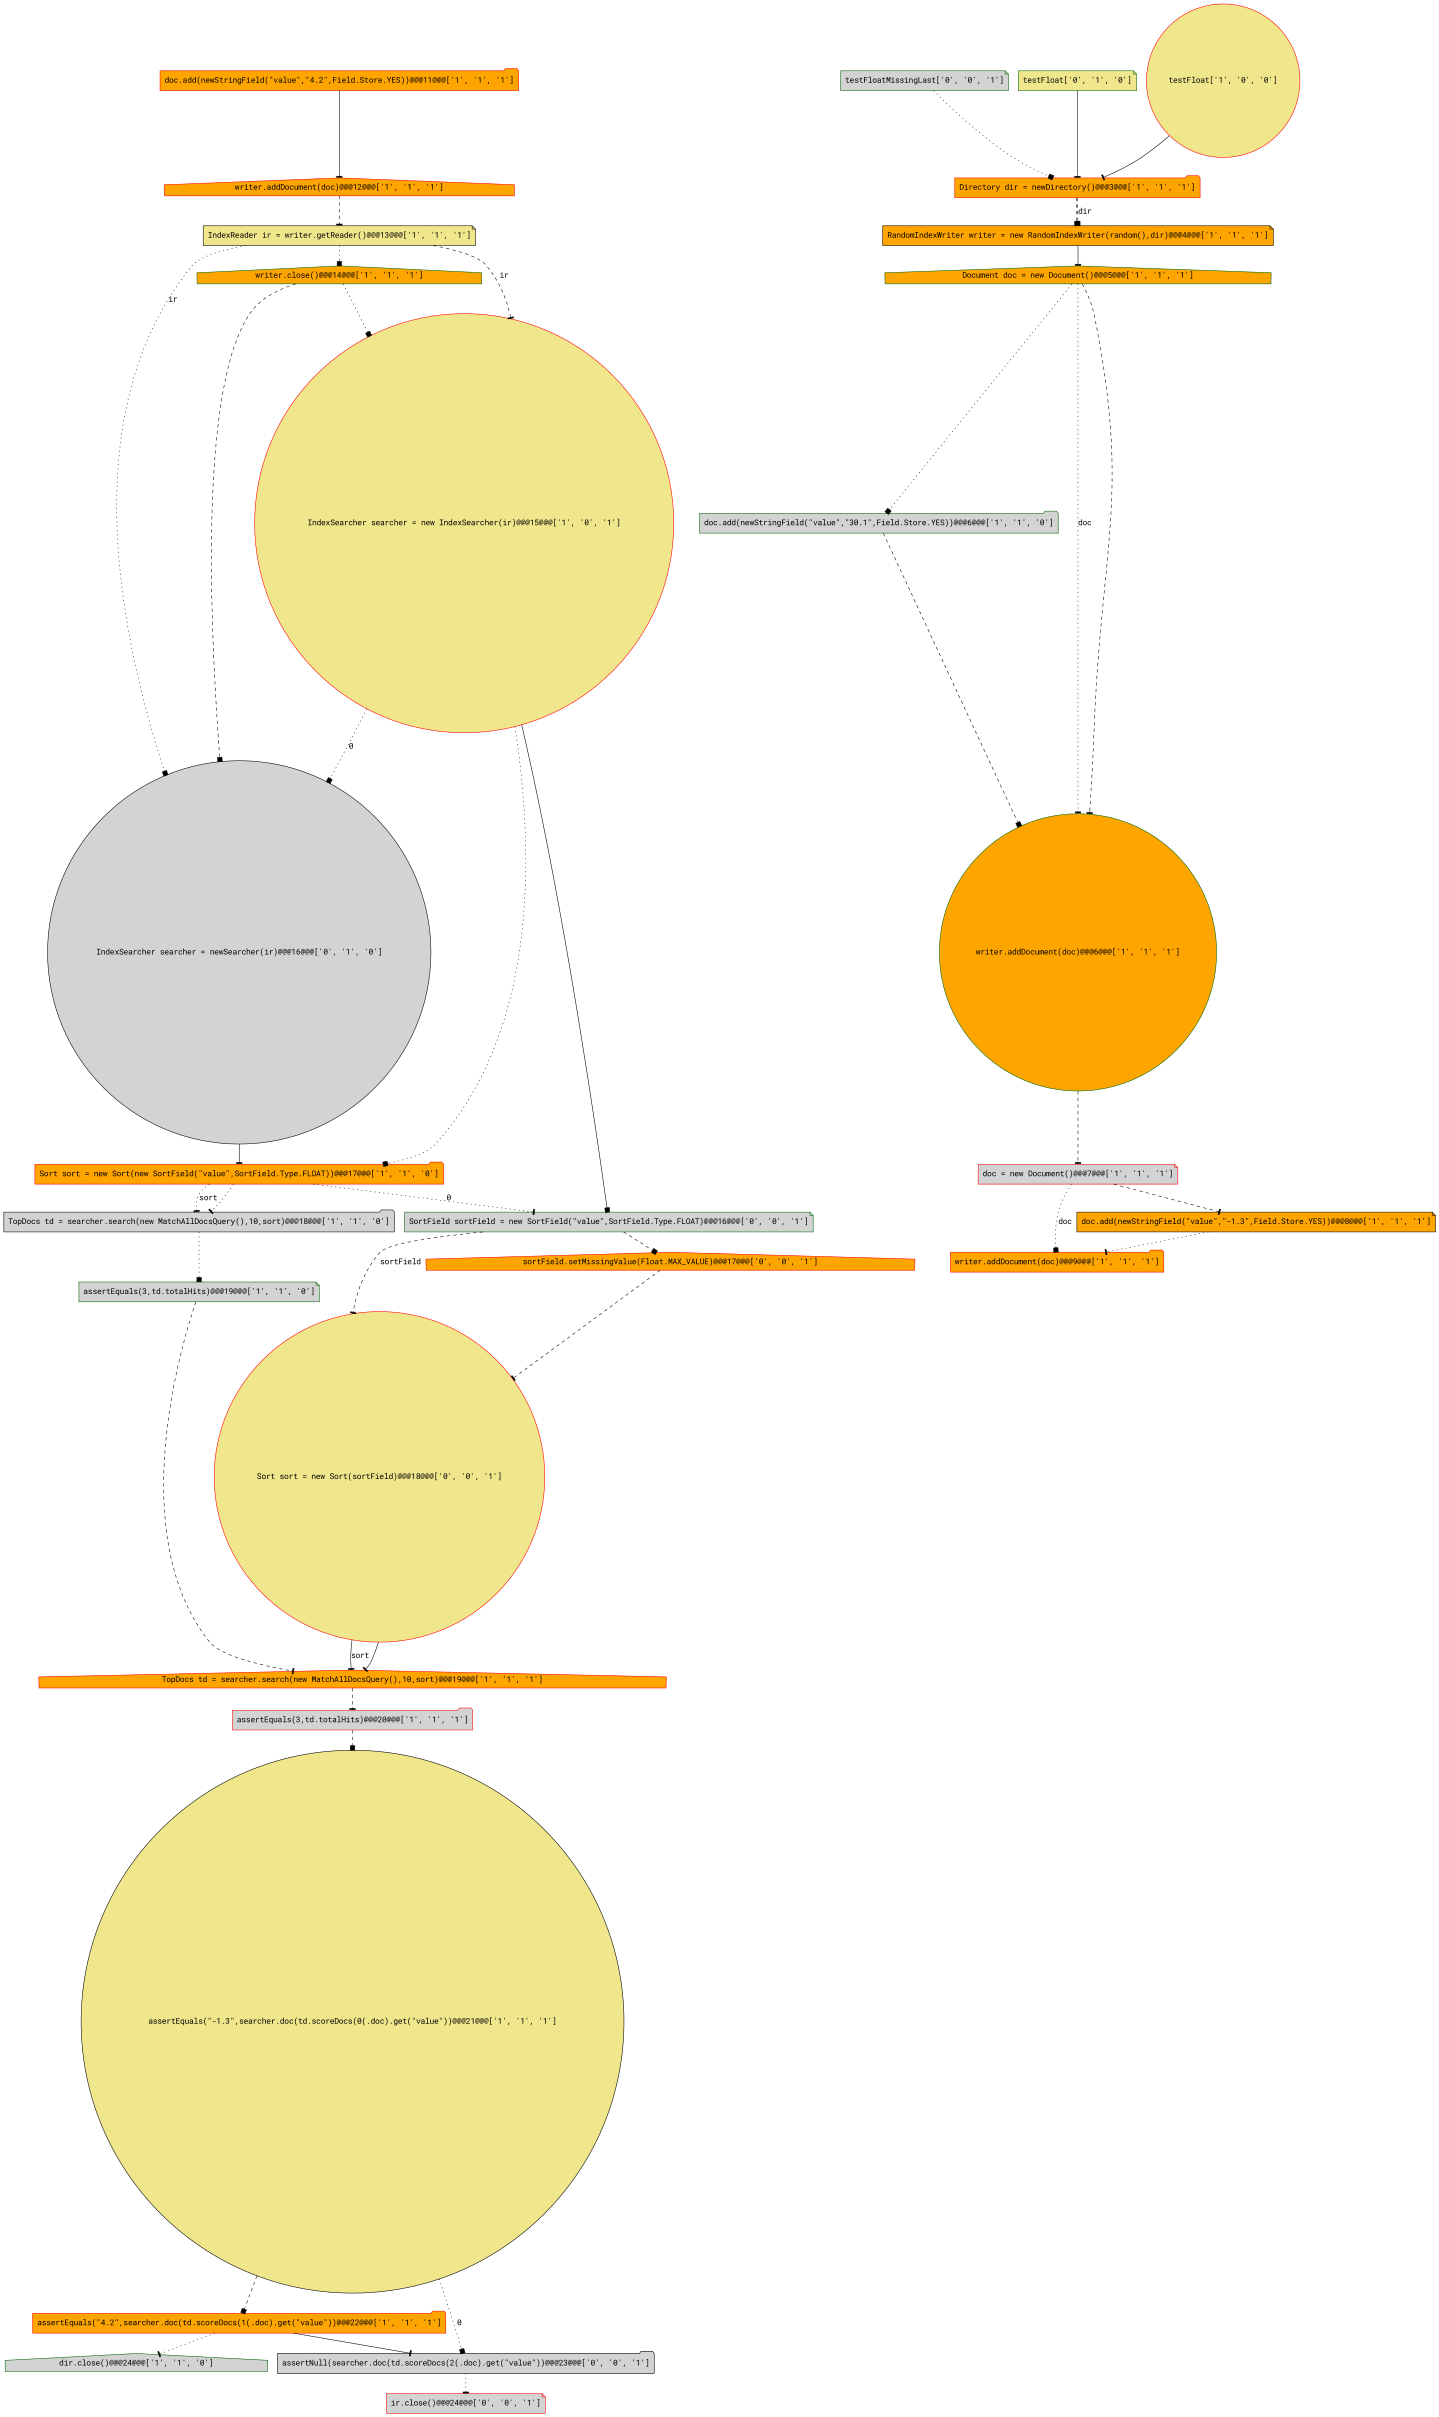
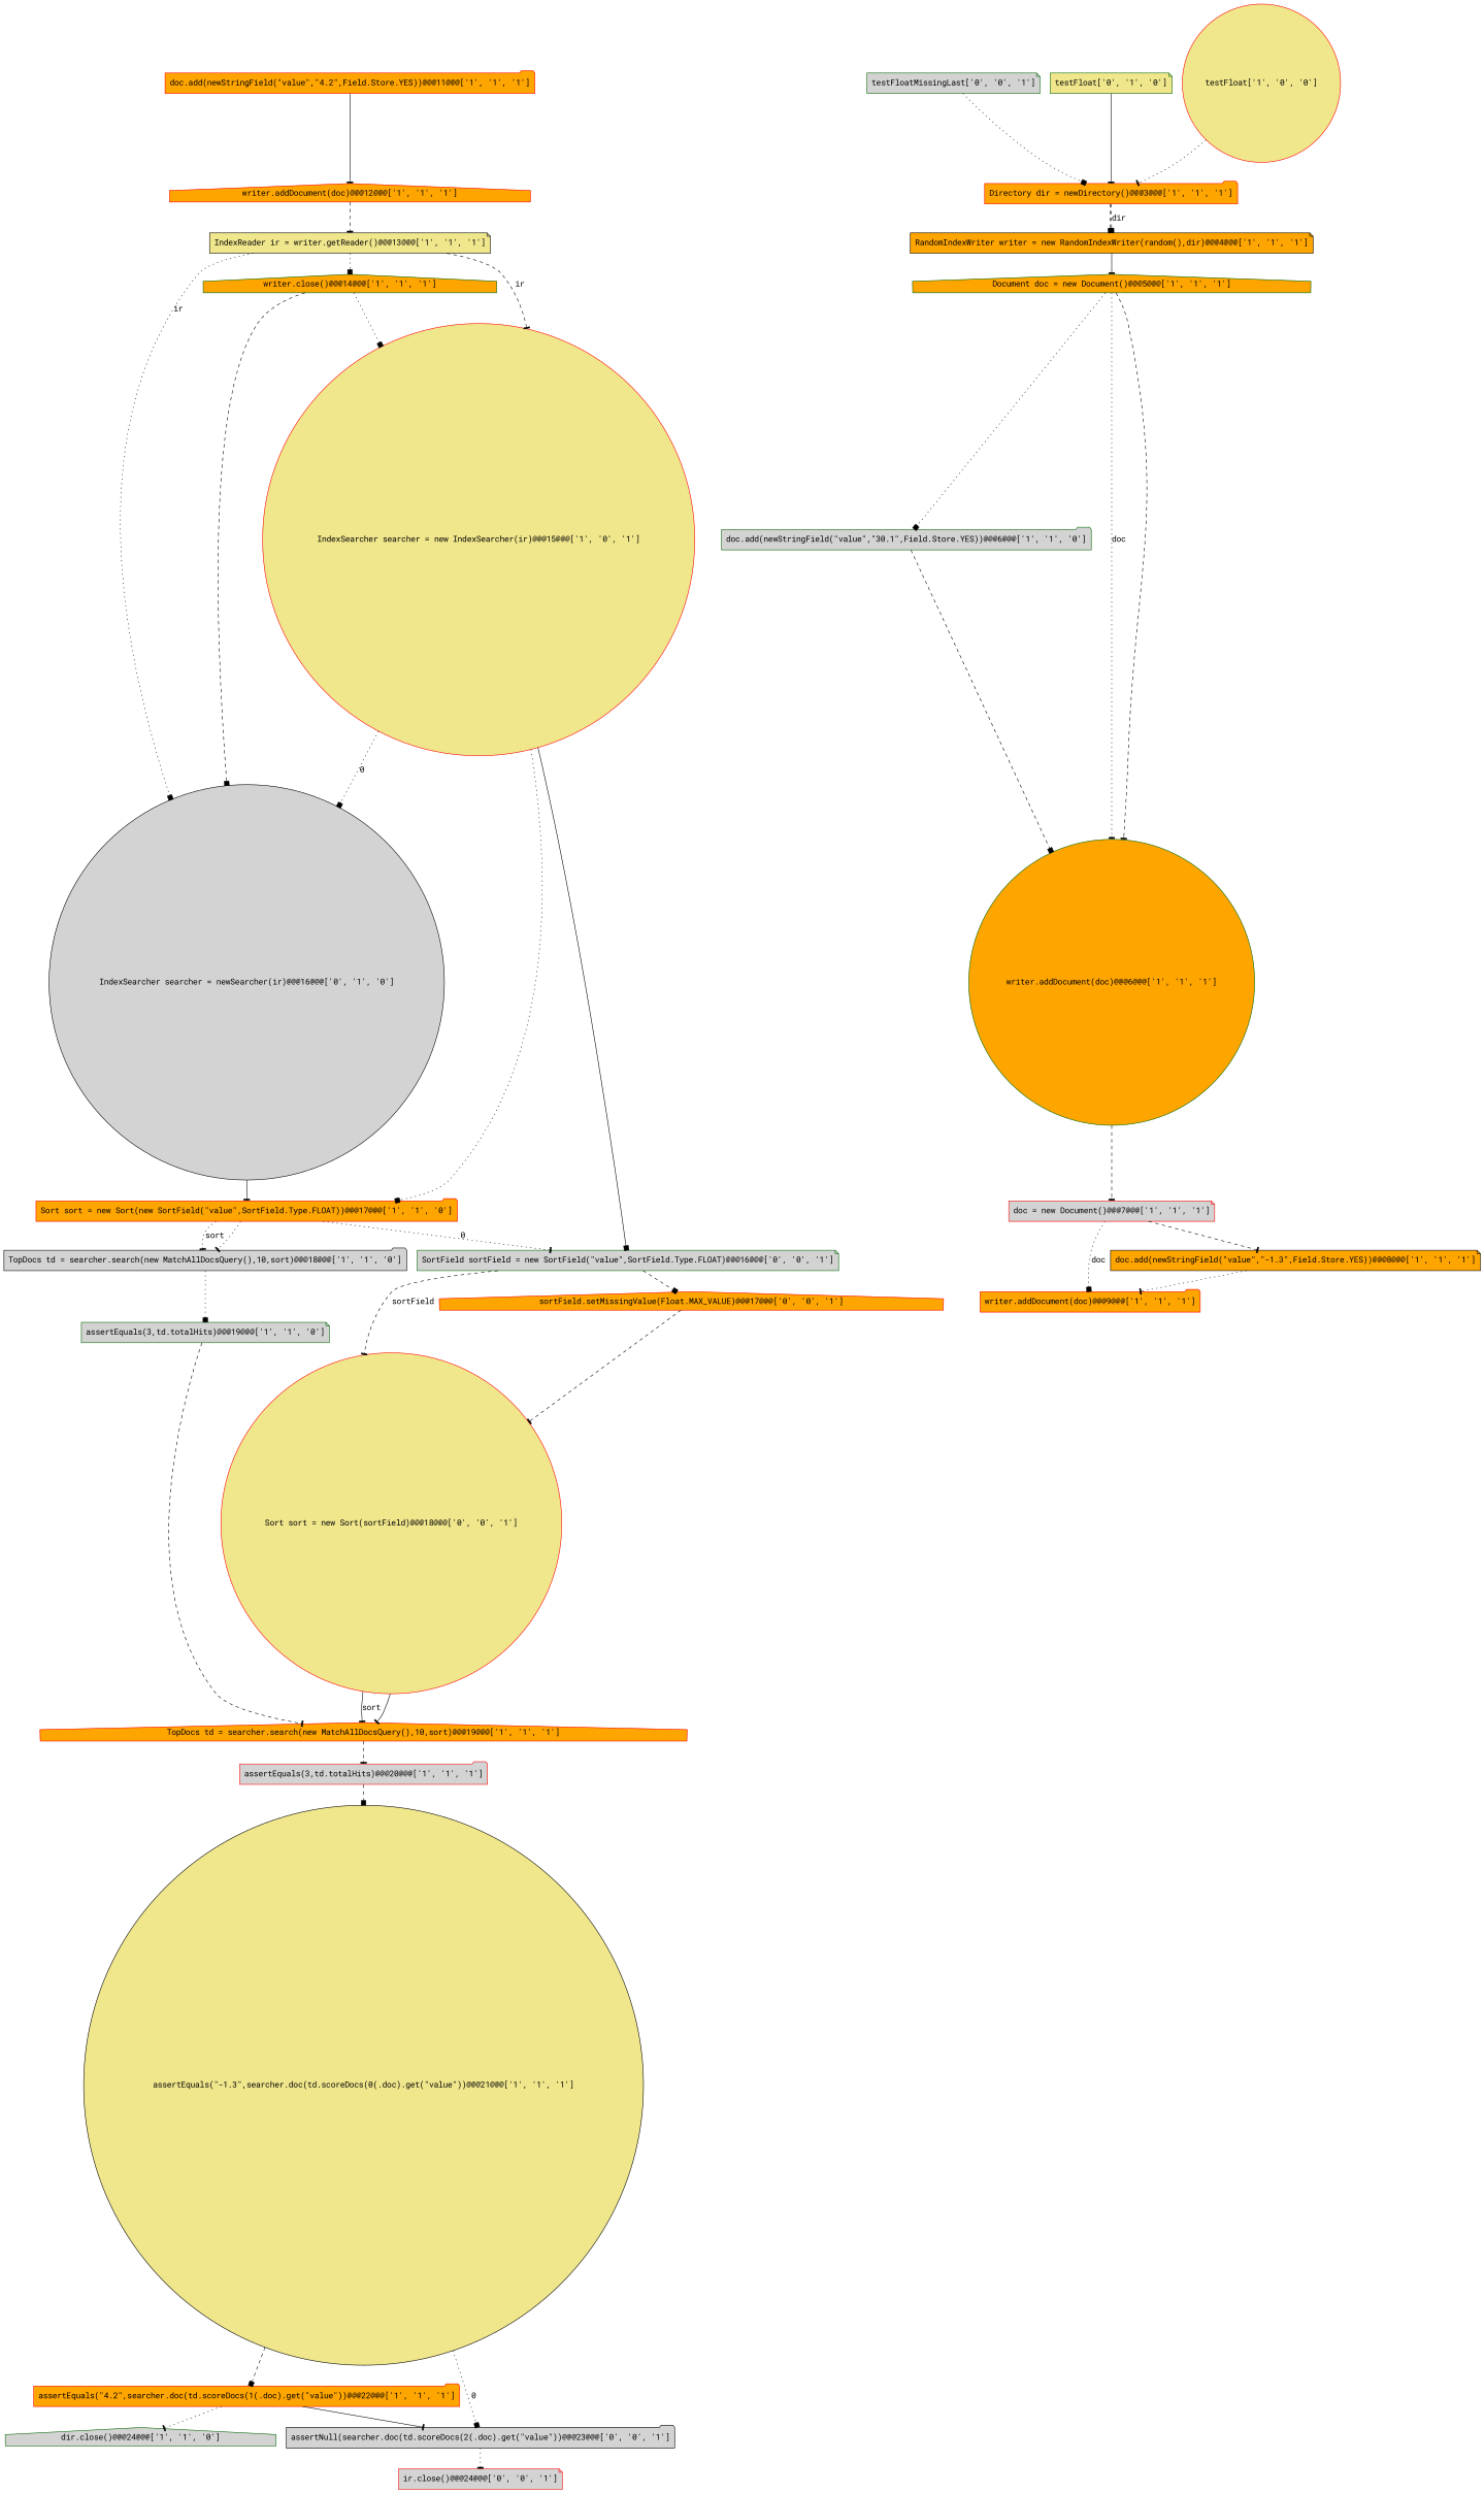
  digraph {
    fontname="Roboto Mono"
    node [color=red fillcolor=orange fontname="Roboto Mono" shape=note style=filled]
    edge [arrowhead=tee fontname="Roboto Mono" style=dotted]
    n1 [label="writer.addDocument(doc)@@@12@@@['1', '1', '1']" shape=house]
    n2 [color=black fillcolor=khaki label="IndexReader ir = writer.getReader()@@@13@@@['1', '1', '1']"]
    n3 [color=darkgreen label="writer.close()@@@14@@@['1', '1', '1']" shape=house]
    n4 [fillcolor=khaki label="IndexSearcher searcher = new IndexSearcher(ir)@@@15@@@['1', '0', '1']" shape=circle]
    n5 [color=black fillcolor=lightgrey label="IndexSearcher searcher = newSearcher(ir)@@@16@@@['0', '1', '0']" shape=circle]
    n6 [color=darkgreen fillcolor=lightgrey label="assertEquals(3,td.totalHits)@@@19@@@['1', '1', '0']"]
    n7 [label="TopDocs td = searcher.search(new MatchAllDocsQuery(),10,sort)@@@19@@@['1', '1', '1']" shape=house]
    n8 [fillcolor=lightgrey label="assertEquals(3,td.totalHits)@@@20@@@['1', '1', '1']" shape=folder]
    n9 [color=black label="RandomIndexWriter writer = new RandomIndexWriter(random(),dir)@@@4@@@['1', '1', '1']"]
    n10 [color=darkgreen label="Document doc = new Document()@@@5@@@['1', '1', '1']" shape=house]
    n11 [color=darkgreen fillcolor=lightgrey label="doc.add(newStringField(\"value\",\"30.1\",Field.Store.YES))@@@6@@@['1', '1', '0']" shape=folder]
    n12 [color=darkgreen label="writer.addDocument(doc)@@@6@@@['1', '1', '1']" shape=circle]
    n13 [label="Sort sort = new Sort(new SortField(\"value\",SortField.Type.FLOAT))@@@17@@@['1', '1', '0']" shape=folder]
    n14 [color=darkgreen fillcolor=lightgrey label="SortField sortField = new SortField(\"value\",SortField.Type.FLOAT)@@@16@@@['0', '0', '1']"]
    n15 [color=darkgreen fillcolor=lightgrey label="dir.close()@@@24@@@['1', '1', '0']" shape=house]
    n16 [color=black fillcolor=lightgrey label="TopDocs td = searcher.search(new MatchAllDocsQuery(),10,sort)@@@18@@@['1', '1', '0']" shape=folder]
    n17 [label="sortField.setMissingValue(Float.MAX_VALUE)@@@17@@@['0', '0', '1']" shape=house]
    n18 [fillcolor=khaki label="Sort sort = new Sort(sortField)@@@18@@@['0', '0', '1']" shape=circle]
    n19 [label="assertEquals(\"4.2\",searcher.doc(td.scoreDocs(1(.doc).get(\"value\"))@@@22@@@['1', '1', '1']" shape=folder]
    n20 [color=black fillcolor=lightgrey label="assertNull(searcher.doc(td.scoreDocs(2(.doc).get(\"value\"))@@@23@@@['0', '0', '1']" shape=folder]
    n21 [fillcolor=lightgrey label="ir.close()@@@24@@@['0', '0', '1']"]
    n22 [fillcolor=lightgrey label="doc = new Document()@@@7@@@['1', '1', '1']"]
    n23 [color=darkgreen fillcolor=lightgrey label="testFloatMissingLast['0', '0', '1']"]
    n24 [label="Directory dir = newDirectory()@@@3@@@['1', '1', '1']" shape=folder]
    n25 [color=black fillcolor=khaki label="assertEquals(\"-1.3\",searcher.doc(td.scoreDocs(0(.doc).get(\"value\"))@@@21@@@['1', '1', '1']" shape=circle]
    n26 [label="writer.addDocument(doc)@@@9@@@['1', '1', '1']" shape=folder]
    n27 [color=darkgreen fillcolor=khaki label="testFloat['0', '1', '0']"]
    n28 [label="doc.add(newStringField(\"value\",\"4.2\",Field.Store.YES))@@@11@@@['1', '1', '1']" shape=folder]
    n29 [color=black label="doc.add(newStringField(\"value\",\"-1.3\",Field.Store.YES))@@@8@@@['1', '1', '1']"]
    n30 [fillcolor=khaki label="testFloat['1', '0', '0']" shape=circle]
    n1 -> n2 [style=dashed]
    n2 -> n3 [arrowhead=box]
    n2 -> n4 [label=ir style=dashed]
    n2 -> n5 [arrowhead=box label=ir]
    n3 -> n4 [arrowhead=box]
    n3 -> n5 [arrowhead=box style=dashed]
    n4 -> n5 [arrowhead=box label=0]
    n4 -> n13 [arrowhead=box]
    n4 -> n14 [arrowhead=box style=solid]
    n5 -> n13 [style=solid]
    n6 -> n7 [style=dashed]
    n7 -> n8 [style=dashed]
    n8 -> n25 [arrowhead=box style=dashed]
    n9 -> n10 [style=solid]
    n10 -> n11 [arrowhead=box]
    n10 -> n12 [label=doc]
    n10 -> n12 [style=dashed]
    n11 -> n12 [arrowhead=box style=dashed]
    n12 -> n22 [style=dashed]
    n13 -> n14 [label=0]
    n13 -> n16
    n13 -> n16 [label=sort]
    n14 -> n17 [arrowhead=box style=dashed]
    n14 -> n18 [label=sortField style=dashed]
    n16 -> n6 [arrowhead=box]
    n17 -> n18 [style=dashed]
    n18 -> n7 [style=solid]
    n18 -> n7 [label=sort style=solid]
    n19 -> n15
    n19 -> n20 [style=solid]
    n20 -> n21
    n22 -> n26 [arrowhead=box label=doc]
    n22 -> n29 [style=dashed]
    n23 -> n24 [arrowhead=box]
    n24 -> n9 [arrowhead=box style=dashed]
    n24 -> n9 [arrowhead=box label=dir style=dashed]
    n25 -> n19 [arrowhead=box style=dashed]
    n25 -> n20 [arrowhead=box label=0]
    n27 -> n24 [style=solid]
    n28 -> n1 [style=solid]
    n29 -> n26
-   n30 -> n24 [style=solid]
+   n30 -> n24
  }
